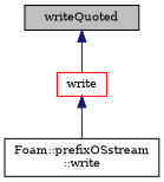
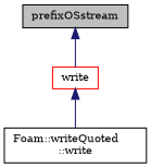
  digraph {
    fontname="DejaVu Serif"
    rankdir=TB
    node [color=black fontname="DejaVu Serif" fontsize=10 shape=record]
    edge [color=midnightblue dir=back fontname="DejaVu Serif" fontsize=10 labelfontname=Helvetica labelfontsize=10 style=solid]
-   n1 [fillcolor=grey75 fontcolor=black height=0.2 label=writeQuoted style=filled width=0.4]
+   n1 [fillcolor=grey75 fontcolor=black height=0.2 label=prefixOSstream style=filled width=0.4]
    n2 [color=red height=0.2 label=write width=0.4]
-   n3 [height=0.2 label="Foam::prefixOSstream\l::write" width=0.4]
+   n3 [height=0.2 label="Foam::writeQuoted\l::write" width=0.4]
    n1 -> n2
    n2 -> n3
  }
